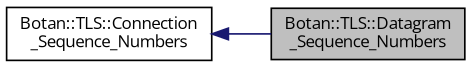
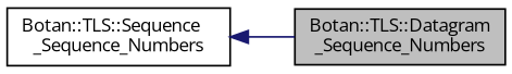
  digraph {
    rankdir=LR
    fontname="Open Sans"
    node [color=black fontname="Open Sans" fontsize=10 shape=record style=filled]
    n1 [fillcolor=grey75 fontcolor=black height=0.2 label="Botan::TLS::Datagram\l_Sequence_Numbers" width=0.4]
-   n2 [fillcolor=white height=0.2 label="Botan::TLS::Connection\l_Sequence_Numbers" width=0.4]
+   n2 [fillcolor=white height=0.2 label="Botan::TLS::Sequence\l_Sequence_Numbers" width=0.4]
    n2 -> n1 [color=midnightblue dir=back fontname="Open Sans" fontsize=10 labelfontname=Helvetica labelfontsize=10 style=solid]
  }
